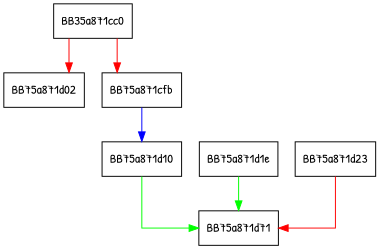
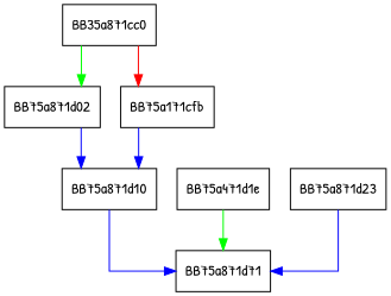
  digraph {
    fontname="Patrick Hand"
    splines=ortho
    node [fontname="Patrick Hand" shape=box]
    edge [color=green fontname="Patrick Hand"]
    n1 [label=BB35a871cc0]
    BB75a871d02
-   BB75a871cfb
+   BB75a871cfb [label=BB75a171cfb]
    BB75a871d10
    n5 [label=BB75a871d71]
-   BB75a871d1e
+   BB75a871d1e [label=BB75a471d1e]
    BB75a871d23
-   n1 -> BB75a871d02 [color=red]
+   n1 -> BB75a871d02
    n1 -> BB75a871cfb [color=red]
+   BB75a871d02 -> BB75a871d10 [color=blue]
    BB75a871cfb -> BB75a871d10 [color=blue]
-   BB75a871d10 -> n5
+   BB75a871d10 -> n5 [color=blue]
    BB75a871d1e -> n5
-   BB75a871d23 -> n5 [color=red]
+   BB75a871d23 -> n5 [color=blue]
  }
